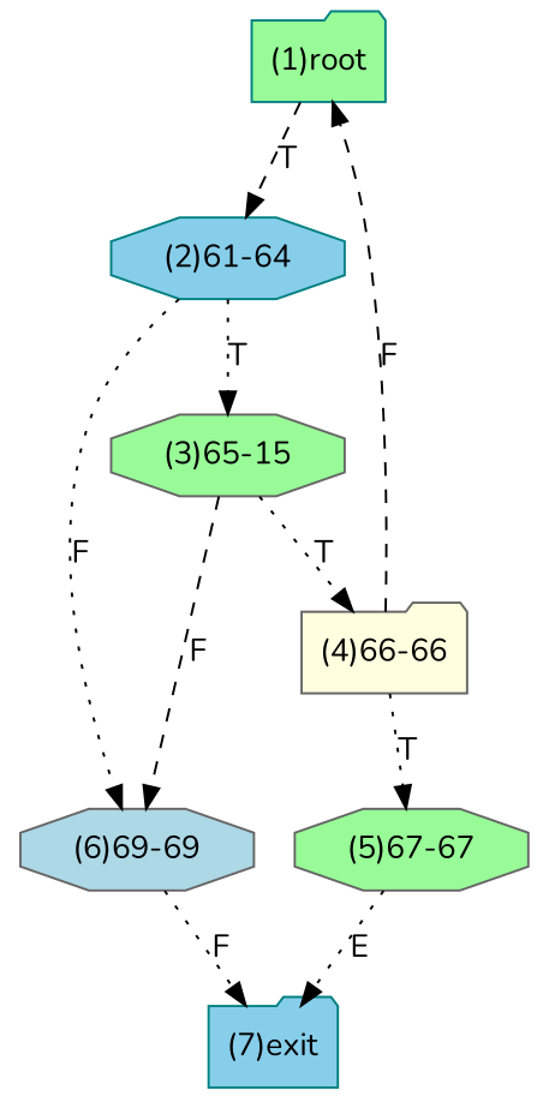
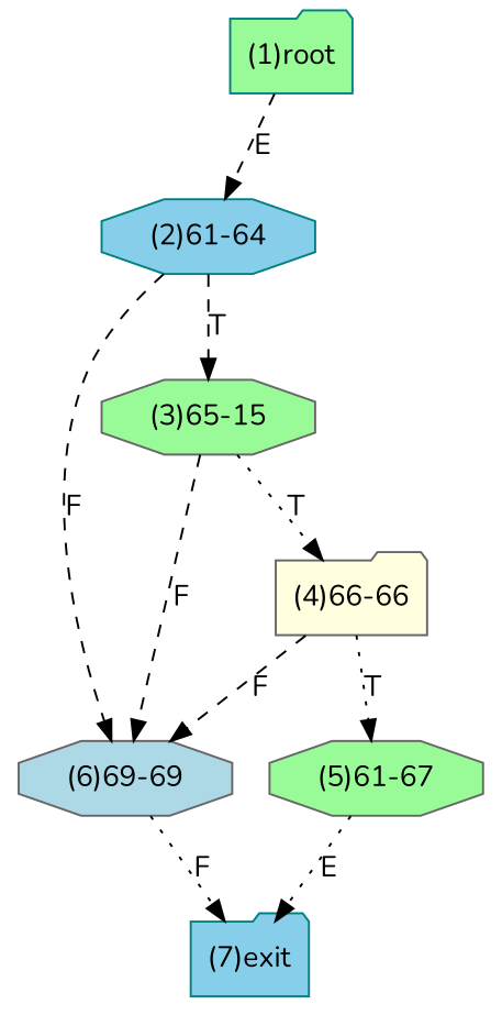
  digraph {
    fontname=Nunito
    node [color=gray40 fillcolor=palegreen fontname=Nunito shape=octagon style=filled]
    edge [fontname=Nunito style=dotted]
    n1 [color=teal label="(1)root" shape=folder]
    n2 [color=teal fillcolor=skyblue label="(2)61-64"]
    n3 [label="(3)65-15"]
    n4 [fillcolor=lightblue label="(6)69-69"]
    n5 [fillcolor=lightyellow label="(4)66-66" shape=folder]
    n6 [color=teal fillcolor=skyblue label="(7)exit" shape=folder]
-   n7 [label="(5)67-67"]
-   n1 -> n2 [label=T style=dashed]
-   n2 -> n3 [label=T]
-   n2 -> n4 [label=F]
+   n7 [label="(5)61-67"]
+   n1 -> n2 [label=E style=dashed]
+   n2 -> n3 [label=T style=dashed]
+   n2 -> n4 [label=F style=dashed]
    n3 -> n4 [label=F style=dashed]
    n3 -> n5 [label=T]
    n4 -> n6 [label=F]
-   n5 -> n1 [label=F style=dashed]
+   n5 -> n4 [label=F style=dashed]
    n5 -> n7 [label=T]
    n7 -> n6 [label=E]
  }
